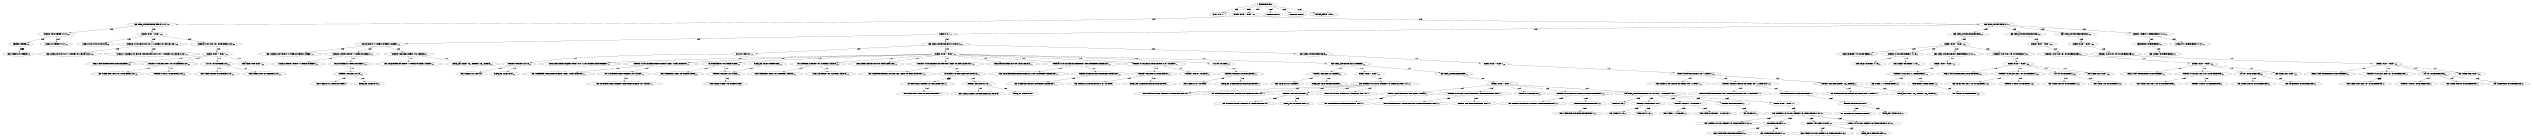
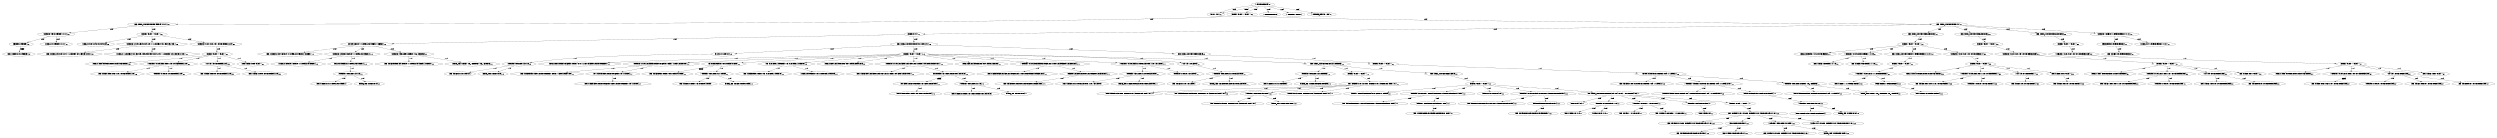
  digraph {
    fontname=Lato
    node [fontname=Lato]
    edge [fontname=Lato]
    n1 [label=<(METHOD,execute)<SUB>254</SUB>>]
    n2 [label=<(PARAM,this)<SUB>254</SUB>>]
    n3 [label=<(BLOCK,&lt;empty&gt;,&lt;empty&gt;)<SUB>255</SUB>>]
    n4 [label=<(MODIFIER,PUBLIC)>]
    n5 [label=<(MODIFIER,VIRTUAL)>]
    n6 [label=<(METHOD_RETURN,void)<SUB>254</SUB>>]
    n7 [label=<(CONTROL_STRUCTURE,IF,if (getFile() == null))<SUB>257</SUB>>]
    n8 [label=<(CONTROL_STRUCTURE,TRY,try)<SUB>262</SUB>>]
    n9 [label=<(&lt;operator&gt;.equals,getFile() == null)<SUB>257</SUB>>]
    n10 [label=<(BLOCK,&lt;empty&gt;,&lt;empty&gt;)<SUB>257</SUB>>]
    n11 [label=<(BLOCK,try,try)<SUB>262</SUB>>]
    n12 [label=<(CONTROL_STRUCTURE,CATCH,catch)<SUB>294</SUB>>]
    n13 [label=<(CONTROL_STRUCTURE,CATCH,catch)<SUB>302</SUB>>]
    n14 [label=<(CONTROL_STRUCTURE,CATCH,catch)<SUB>305</SUB>>]
    n15 [label=<(&lt;operator&gt;.notEquals,sxe.getException() != null)<SUB>297</SUB>>]
    n16 [label=<(getFile,this.getFile())<SUB>257</SUB>>]
    n17 [label=<(LITERAL,null,getFile() == null)<SUB>257</SUB>>]
    n18 [label=<(LOCAL,String msg: java.lang.String)<SUB>258</SUB>>]
    n19 [label=<(&lt;operator&gt;.assignment,String msg = &quot;XmlProperty task requires a file ...)<SUB>258</SUB>>]
    n20 [label=<(&lt;operator&gt;.throw,throw new BuildException(msg);)<SUB>259</SUB>>]
    n21 [label=<(IDENTIFIER,this,this.getFile())<SUB>257</SUB>>]
    n22 [label=<(IDENTIFIER,msg,String msg = &quot;XmlProperty task requires a file ...)<SUB>258</SUB>>]
    n23 [label=<(LITERAL,&quot;XmlProperty task requires a file attribute&quot;,String msg = &quot;XmlProperty task requires a file ...)<SUB>258</SUB>>]
    n24 [label=<(BLOCK,&lt;empty&gt;,&lt;empty&gt;)<SUB>259</SUB>>]
    n25 [label=<(LOCAL,$obj0: org.apache.tools.ant.BuildException)<SUB>259</SUB>>]
    n26 [label=<(&lt;operator&gt;.assignment,$obj0 = new BuildException(msg))<SUB>259</SUB>>]
    n27 [label=<(&lt;init&gt;,new BuildException(msg))<SUB>259</SUB>>]
    n28 [label=<(IDENTIFIER,$obj0,&lt;empty&gt;)<SUB>259</SUB>>]
    n29 [label=<(IDENTIFIER,$obj0,$obj0 = new BuildException(msg))<SUB>259</SUB>>]
    n30 [label=<(&lt;operator&gt;.alloc,new BuildException(msg))<SUB>259</SUB>>]
    n31 [label=<(IDENTIFIER,$obj0,new BuildException(msg))<SUB>259</SUB>>]
    n32 [label=<(IDENTIFIER,msg,new BuildException(msg))<SUB>259</SUB>>]
    n33 [label=<(log,log(&quot;Loading &quot; + src.getAbsolutePath(), Project...)<SUB>263</SUB>>]
    n34 [label=<(CONTROL_STRUCTURE,IF,if (this.src.exists()))<SUB>265</SUB>>]
    n35 [label=<(BLOCK,&lt;empty&gt;,&lt;empty&gt;)<SUB>294</SUB>>]
    n36 [label=<(BLOCK,&lt;empty&gt;,&lt;empty&gt;)<SUB>302</SUB>>]
    n37 [label=<(BLOCK,&lt;empty&gt;,&lt;empty&gt;)<SUB>305</SUB>>]
    n38 [label=<(IDENTIFIER,this,log(&quot;Loading &quot; + src.getAbsolutePath(), Project...)<SUB>263</SUB>>]
    n39 [label=<(&lt;operator&gt;.addition,&quot;Loading &quot; + src.getAbsolutePath())<SUB>263</SUB>>]
    n40 [label=<(&lt;operator&gt;.fieldAccess,Project.MSG_VERBOSE)<SUB>263</SUB>>]
    n41 [label=<(exists,this.src.exists())<SUB>265</SUB>>]
    n42 [label=<(BLOCK,&lt;empty&gt;,&lt;empty&gt;)<SUB>265</SUB>>]
    n43 [label=<(CONTROL_STRUCTURE,ELSE,else)<SUB>289</SUB>>]
    n44 [label=<(LITERAL,&quot;Loading &quot;,&quot;Loading &quot; + src.getAbsolutePath())<SUB>263</SUB>>]
    n45 [label=<(getAbsolutePath,this.src.getAbsolutePath())<SUB>263</SUB>>]
    n46 [label=<(IDENTIFIER,Project,log(&quot;Loading &quot; + src.getAbsolutePath(), Project...)<SUB>263</SUB>>]
    n47 [label=<(FIELD_IDENTIFIER,MSG_VERBOSE,MSG_VERBOSE)<SUB>263</SUB>>]
    n48 [label=<(&lt;operator&gt;.fieldAccess,this.src)<SUB>263</SUB>>]
    n49 [label=<(IDENTIFIER,this,this.src.getAbsolutePath())>]
    n50 [label=<(FIELD_IDENTIFIER,src,src)<SUB>263</SUB>>]
    n51 [label=<(&lt;operator&gt;.fieldAccess,this.src)<SUB>265</SUB>>]
    n52 [label=<(LOCAL,DocumentBuilderFactory factory: javax.xml.parsers.DocumentBuilderFactory)<SUB>267</SUB>>]
    n53 [label=<(&lt;operator&gt;.assignment,DocumentBuilderFactory factory = DocumentBuilde...)<SUB>267</SUB>>]
    n54 [label=<(setValidating,factory.setValidating(validate))<SUB>268</SUB>>]
    n55 [label=<(setNamespaceAware,factory.setNamespaceAware(false))<SUB>269</SUB>>]
    n56 [label=<(LOCAL,Document document: org.w3c.dom.Document)<SUB>270</SUB>>]
    n57 [label=<(&lt;operator&gt;.assignment,Document document = factory.newDocumentBuilder(...)<SUB>270</SUB>>]
    n58 [label=<(LOCAL,Element topElement: org.w3c.dom.Element)<SUB>271</SUB>>]
    n59 [label=<(&lt;operator&gt;.assignment,Element topElement = document.getDocumentElement())<SUB>271</SUB>>]
    n60 [label=<(&lt;operator&gt;.assignment,this.addedAttributes = new Hashtable())<SUB>277</SUB>>]
    n61 [label=<(&lt;init&gt;,new Hashtable())<SUB>277</SUB>>]
    n62 [label=<(CONTROL_STRUCTURE,IF,if (this.keepRoot))<SUB>279</SUB>>]
    n63 [label=<(BLOCK,&lt;empty&gt;,&lt;empty&gt;)<SUB>289</SUB>>]
    n64 [label=<(IDENTIFIER,this,this.src.exists())>]
    n65 [label=<(FIELD_IDENTIFIER,src,src)<SUB>265</SUB>>]
    n66 [label=<(IDENTIFIER,factory,DocumentBuilderFactory factory = DocumentBuilde...)<SUB>267</SUB>>]
    n67 [label=<(newInstance,DocumentBuilderFactory.newInstance())<SUB>267</SUB>>]
    n68 [label=<(IDENTIFIER,factory,factory.setValidating(validate))<SUB>268</SUB>>]
    n69 [label=<(&lt;operator&gt;.fieldAccess,this.validate)<SUB>268</SUB>>]
    n70 [label=<(IDENTIFIER,factory,factory.setNamespaceAware(false))<SUB>269</SUB>>]
    n71 [label=<(LITERAL,false,factory.setNamespaceAware(false))<SUB>269</SUB>>]
    n72 [label=<(IDENTIFIER,document,Document document = factory.newDocumentBuilder(...)<SUB>270</SUB>>]
    n73 [label=<(parse,factory.newDocumentBuilder().parse(src))<SUB>270</SUB>>]
    n74 [label=<(IDENTIFIER,topElement,Element topElement = document.getDocumentElement())<SUB>271</SUB>>]
    n75 [label=<(getDocumentElement,document.getDocumentElement())<SUB>271</SUB>>]
    n76 [label=<(&lt;operator&gt;.fieldAccess,this.addedAttributes)<SUB>277</SUB>>]
    n77 [label=<(&lt;operator&gt;.alloc,new Hashtable())<SUB>277</SUB>>]
    n78 [label=<(&lt;operator&gt;.fieldAccess,this.addedAttributes)<SUB>277</SUB>>]
    n79 [label=<(&lt;operator&gt;.fieldAccess,this.keepRoot)<SUB>279</SUB>>]
    n80 [label=<(BLOCK,&lt;empty&gt;,&lt;empty&gt;)<SUB>279</SUB>>]
    n81 [label=<(CONTROL_STRUCTURE,ELSE,else)<SUB>281</SUB>>]
    n82 [label=<(IDENTIFIER,DocumentBuilderFactory,DocumentBuilderFactory.newInstance())<SUB>267</SUB>>]
    n83 [label=<(IDENTIFIER,this,factory.setValidating(validate))>]
    n84 [label=<(FIELD_IDENTIFIER,validate,validate)<SUB>268</SUB>>]
    n85 [label=<(newDocumentBuilder,factory.newDocumentBuilder())<SUB>270</SUB>>]
    n86 [label=<(&lt;operator&gt;.fieldAccess,this.src)<SUB>270</SUB>>]
    n87 [label=<(IDENTIFIER,factory,factory.newDocumentBuilder())<SUB>270</SUB>>]
    n88 [label=<(IDENTIFIER,this,factory.newDocumentBuilder().parse(src))>]
    n89 [label=<(FIELD_IDENTIFIER,src,src)<SUB>270</SUB>>]
    n90 [label=<(IDENTIFIER,document,document.getDocumentElement())<SUB>271</SUB>>]
    n91 [label=<(IDENTIFIER,this,this.addedAttributes = new Hashtable())>]
    n92 [label=<(FIELD_IDENTIFIER,addedAttributes,addedAttributes)<SUB>277</SUB>>]
    n93 [label=<(IDENTIFIER,this,new Hashtable())>]
    n94 [label=<(FIELD_IDENTIFIER,addedAttributes,addedAttributes)<SUB>277</SUB>>]
    n95 [label=<(IDENTIFIER,this,if (this.keepRoot))>]
    n96 [label=<(FIELD_IDENTIFIER,keepRoot,keepRoot)<SUB>279</SUB>>]
    n97 [label=<(addNodeRecursively,this.addNodeRecursively(topElement, prefix, null))<SUB>280</SUB>>]
    n98 [label=<(BLOCK,&lt;empty&gt;,&lt;empty&gt;)<SUB>281</SUB>>]
    n99 [label=<(IDENTIFIER,this,this.addNodeRecursively(topElement, prefix, null))<SUB>280</SUB>>]
    n100 [label=<(IDENTIFIER,topElement,this.addNodeRecursively(topElement, prefix, null))<SUB>280</SUB>>]
    n101 [label=<(&lt;operator&gt;.fieldAccess,this.prefix)<SUB>280</SUB>>]
    n102 [label=<(LITERAL,null,this.addNodeRecursively(topElement, prefix, null))<SUB>280</SUB>>]
    n103 [label=<(IDENTIFIER,this,this.addNodeRecursively(topElement, prefix, null))>]
    n104 [label=<(FIELD_IDENTIFIER,prefix,prefix)<SUB>280</SUB>>]
    n105 [label=<(LOCAL,NodeList topChildren: org.w3c.dom.NodeList)<SUB>282</SUB>>]
    n106 [label=<(&lt;operator&gt;.assignment,NodeList topChildren = topElement.getChildNodes())<SUB>282</SUB>>]
    n107 [label=<(LOCAL,int numChildren: int)<SUB>283</SUB>>]
    n108 [label=<(&lt;operator&gt;.assignment,int numChildren = topChildren.getLength())<SUB>283</SUB>>]
    n109 [label=<(CONTROL_STRUCTURE,FOR,for (int i = 0; Some(i &lt; numChildren); i++))<SUB>284</SUB>>]
    n110 [label=<(IDENTIFIER,topChildren,NodeList topChildren = topElement.getChildNodes())<SUB>282</SUB>>]
    n111 [label=<(getChildNodes,topElement.getChildNodes())<SUB>282</SUB>>]
    n112 [label=<(IDENTIFIER,numChildren,int numChildren = topChildren.getLength())<SUB>283</SUB>>]
    n113 [label=<(getLength,topChildren.getLength())<SUB>283</SUB>>]
    n114 [label=<(LOCAL,int i: int)<SUB>284</SUB>>]
    n115 [label=<(&lt;operator&gt;.assignment,int i = 0)<SUB>284</SUB>>]
    n116 [label=<(&lt;operator&gt;.lessThan,i &lt; numChildren)<SUB>284</SUB>>]
    n117 [label=<(&lt;operator&gt;.postIncrement,i++)<SUB>284</SUB>>]
    n118 [label=<(BLOCK,&lt;empty&gt;,&lt;empty&gt;)<SUB>284</SUB>>]
    n119 [label=<(IDENTIFIER,topElement,topElement.getChildNodes())<SUB>282</SUB>>]
    n120 [label=<(IDENTIFIER,topChildren,topChildren.getLength())<SUB>283</SUB>>]
    n121 [label=<(IDENTIFIER,i,int i = 0)<SUB>284</SUB>>]
    n122 [label=<(LITERAL,0,int i = 0)<SUB>284</SUB>>]
    n123 [label=<(IDENTIFIER,i,i &lt; numChildren)<SUB>284</SUB>>]
    n124 [label=<(IDENTIFIER,numChildren,i &lt; numChildren)<SUB>284</SUB>>]
    n125 [label=<(IDENTIFIER,i,i++)<SUB>284</SUB>>]
    n126 [label=<(addNodeRecursively,this.addNodeRecursively(topChildren.item(i), pr...)<SUB>285</SUB>>]
    n127 [label=<(IDENTIFIER,this,this.addNodeRecursively(topChildren.item(i), pr...)<SUB>285</SUB>>]
    n128 [label=<(item,topChildren.item(i))<SUB>285</SUB>>]
    n129 [label=<(&lt;operator&gt;.fieldAccess,this.prefix)<SUB>285</SUB>>]
    n130 [label=<(LITERAL,null,this.addNodeRecursively(topChildren.item(i), pr...)<SUB>285</SUB>>]
    n131 [label=<(IDENTIFIER,topChildren,topChildren.item(i))<SUB>285</SUB>>]
    n132 [label=<(IDENTIFIER,i,topChildren.item(i))<SUB>285</SUB>>]
    n133 [label=<(IDENTIFIER,this,this.addNodeRecursively(topChildren.item(i), pr...)>]
    n134 [label=<(FIELD_IDENTIFIER,prefix,prefix)<SUB>285</SUB>>]
    n135 [label=<(log,log(&quot;Unable to find property file: &quot; + src.getA...)<SUB>290</SUB>>]
    n136 [label=<(IDENTIFIER,this,log(&quot;Unable to find property file: &quot; + src.getA...)<SUB>290</SUB>>]
    n137 [label=<(&lt;operator&gt;.addition,&quot;Unable to find property file: &quot; + src.getAbsol...)<SUB>290</SUB>>]
    n138 [label=<(&lt;operator&gt;.fieldAccess,Project.MSG_VERBOSE)<SUB>291</SUB>>]
    n139 [label=<(LITERAL,&quot;Unable to find property file: &quot;,&quot;Unable to find property file: &quot; + src.getAbsol...)<SUB>290</SUB>>]
    n140 [label=<(getAbsolutePath,this.src.getAbsolutePath())<SUB>290</SUB>>]
    n141 [label=<(IDENTIFIER,Project,log(&quot;Unable to find property file: &quot; + src.getA...)<SUB>291</SUB>>]
    n142 [label=<(FIELD_IDENTIFIER,MSG_VERBOSE,MSG_VERBOSE)<SUB>291</SUB>>]
    n143 [label=<(&lt;operator&gt;.fieldAccess,this.src)<SUB>290</SUB>>]
    n144 [label=<(IDENTIFIER,this,this.src.getAbsolutePath())>]
    n145 [label=<(FIELD_IDENTIFIER,src,src)<SUB>290</SUB>>]
    n146 [label=<(LOCAL,Exception x: java.lang.Exception)<SUB>296</SUB>>]
    n147 [label=<(&lt;operator&gt;.assignment,Exception x = sxe)<SUB>296</SUB>>]
    n148 [label=<(CONTROL_STRUCTURE,IF,if (sxe.getException() != null))<SUB>297</SUB>>]
    n149 [label=<(&lt;operator&gt;.throw,throw new BuildException(x);)<SUB>300</SUB>>]
    n150 [label=<(IDENTIFIER,x,Exception x = sxe)<SUB>296</SUB>>]
    n151 [label=<(IDENTIFIER,sxe,Exception x = sxe)<SUB>296</SUB>>]
    n152 [label=<(BLOCK,&lt;empty&gt;,&lt;empty&gt;)<SUB>297</SUB>>]
    n153 [label=<(BLOCK,&lt;empty&gt;,&lt;empty&gt;)<SUB>300</SUB>>]
    n154 [label=<(getException,sxe.getException())<SUB>297</SUB>>]
    n155 [label=<(LITERAL,null,sxe.getException() != null)<SUB>297</SUB>>]
    n156 [label=<(&lt;operator&gt;.assignment,x = sxe.getException())<SUB>298</SUB>>]
    n157 [label=<(IDENTIFIER,sxe,sxe.getException())<SUB>297</SUB>>]
    n158 [label=<(IDENTIFIER,x,x = sxe.getException())<SUB>298</SUB>>]
    n159 [label=<(getException,sxe.getException())<SUB>298</SUB>>]
    n160 [label=<(IDENTIFIER,sxe,sxe.getException())<SUB>298</SUB>>]
    n161 [label=<(LOCAL,$obj1: org.apache.tools.ant.BuildException)<SUB>300</SUB>>]
    n162 [label=<(&lt;operator&gt;.assignment,$obj1 = new BuildException(x))<SUB>300</SUB>>]
    n163 [label=<(&lt;init&gt;,new BuildException(x))<SUB>300</SUB>>]
    n164 [label=<(IDENTIFIER,$obj1,&lt;empty&gt;)<SUB>300</SUB>>]
    n165 [label=<(IDENTIFIER,$obj1,$obj1 = new BuildException(x))<SUB>300</SUB>>]
    n166 [label=<(&lt;operator&gt;.alloc,new BuildException(x))<SUB>300</SUB>>]
    n167 [label=<(IDENTIFIER,$obj1,new BuildException(x))<SUB>300</SUB>>]
    n168 [label=<(IDENTIFIER,x,new BuildException(x))<SUB>300</SUB>>]
    n169 [label=<(&lt;operator&gt;.throw,throw new BuildException(pce);)<SUB>304</SUB>>]
    n170 [label=<(BLOCK,&lt;empty&gt;,&lt;empty&gt;)<SUB>304</SUB>>]
    n171 [label=<(LOCAL,$obj2: org.apache.tools.ant.BuildException)<SUB>304</SUB>>]
    n172 [label=<(&lt;operator&gt;.assignment,$obj2 = new BuildException(pce))<SUB>304</SUB>>]
    n173 [label=<(&lt;init&gt;,new BuildException(pce))<SUB>304</SUB>>]
    n174 [label=<(IDENTIFIER,$obj2,&lt;empty&gt;)<SUB>304</SUB>>]
    n175 [label=<(IDENTIFIER,$obj2,$obj2 = new BuildException(pce))<SUB>304</SUB>>]
    n176 [label=<(&lt;operator&gt;.alloc,new BuildException(pce))<SUB>304</SUB>>]
    n177 [label=<(IDENTIFIER,$obj2,new BuildException(pce))<SUB>304</SUB>>]
    n178 [label=<(IDENTIFIER,pce,new BuildException(pce))<SUB>304</SUB>>]
    n179 [label=<(&lt;operator&gt;.throw,throw new BuildException(ioe);)<SUB>307</SUB>>]
    n180 [label=<(BLOCK,&lt;empty&gt;,&lt;empty&gt;)<SUB>307</SUB>>]
    n181 [label=<(LOCAL,$obj3: org.apache.tools.ant.BuildException)<SUB>307</SUB>>]
    n182 [label=<(&lt;operator&gt;.assignment,$obj3 = new BuildException(ioe))<SUB>307</SUB>>]
    n183 [label=<(&lt;init&gt;,new BuildException(ioe))<SUB>307</SUB>>]
    n184 [label=<(IDENTIFIER,$obj3,&lt;empty&gt;)<SUB>307</SUB>>]
    n185 [label=<(IDENTIFIER,$obj3,$obj3 = new BuildException(ioe))<SUB>307</SUB>>]
    n186 [label=<(&lt;operator&gt;.alloc,new BuildException(ioe))<SUB>307</SUB>>]
    n187 [label=<(IDENTIFIER,$obj3,new BuildException(ioe))<SUB>307</SUB>>]
    n188 [label=<(IDENTIFIER,ioe,new BuildException(ioe))<SUB>307</SUB>>]
    n1 -> n2 [label="AST: "]
    n1 -> n2 [label="DDG: "]
    n1 -> n3 [label="AST: "]
    n1 -> n4 [label="AST: "]
    n1 -> n5 [label="AST: "]
    n1 -> n6 [label="AST: "]
    n3 -> n7 [label="AST: "]
    n3 -> n8 [label="AST: "]
    n7 -> n9 [label="AST: "]
    n7 -> n10 [label="AST: "]
    n8 -> n11 [label="AST: "]
    n8 -> n12 [label="AST: "]
    n8 -> n13 [label="AST: "]
    n8 -> n14 [label="AST: "]
    n8 -> n15 [label="AST: "]
    n9 -> n16 [label="AST: "]
    n9 -> n17 [label="AST: "]
    n10 -> n18 [label="AST: "]
    n10 -> n19 [label="AST: "]
    n10 -> n20 [label="AST: "]
    n11 -> n33 [label="AST: "]
    n11 -> n34 [label="AST: "]
    n12 -> n35 [label="AST: "]
    n13 -> n36 [label="AST: "]
    n14 -> n37 [label="AST: "]
    n15 -> n154 [label="AST: "]
    n15 -> n155 [label="AST: "]
    n16 -> n21 [label="DDG: "]
    n19 -> n22 [label="AST: "]
    n19 -> n23 [label="AST: "]
    n20 -> n24 [label="AST: "]
    n24 -> n25 [label="AST: "]
    n24 -> n26 [label="AST: "]
    n24 -> n27 [label="AST: "]
    n24 -> n28 [label="AST: "]
    n26 -> n29 [label="AST: "]
    n26 -> n30 [label="AST: "]
    n27 -> n31 [label="AST: "]
    n27 -> n32 [label="AST: "]
    n33 -> n38 [label="AST: "]
    n33 -> n39 [label="AST: "]
    n33 -> n40 [label="AST: "]
    n34 -> n41 [label="AST: "]
    n34 -> n42 [label="AST: "]
    n34 -> n43 [label="AST: "]
    n35 -> n146 [label="AST: "]
    n35 -> n147 [label="AST: "]
    n35 -> n148 [label="AST: "]
    n35 -> n149 [label="AST: "]
    n36 -> n169 [label="AST: "]
    n37 -> n179 [label="AST: "]
    n39 -> n44 [label="AST: "]
    n39 -> n45 [label="AST: "]
    n40 -> n46 [label="AST: "]
    n40 -> n47 [label="AST: "]
    n41 -> n51 [label="AST: "]
    n42 -> n52 [label="AST: "]
    n42 -> n53 [label="AST: "]
    n42 -> n54 [label="AST: "]
    n42 -> n55 [label="AST: "]
    n42 -> n56 [label="AST: "]
    n42 -> n57 [label="AST: "]
    n42 -> n58 [label="AST: "]
    n42 -> n59 [label="AST: "]
    n42 -> n60 [label="AST: "]
    n42 -> n61 [label="AST: "]
    n42 -> n62 [label="AST: "]
    n43 -> n63 [label="AST: "]
    n45 -> n48 [label="AST: "]
    n48 -> n49 [label="AST: "]
    n48 -> n50 [label="AST: "]
    n51 -> n64 [label="AST: "]
    n51 -> n65 [label="AST: "]
    n53 -> n66 [label="AST: "]
    n53 -> n67 [label="AST: "]
-   n54 -> n68 [label="AST: "]
+   n54 -> n68 [label="DDG: "]
    n54 -> n69 [label="AST: "]
    n55 -> n70 [label="AST: "]
    n55 -> n71 [label="AST: "]
    n57 -> n72 [label="AST: "]
    n57 -> n73 [label="AST: "]
    n59 -> n74 [label="AST: "]
    n59 -> n75 [label="AST: "]
    n60 -> n76 [label="AST: "]
    n60 -> n77 [label="AST: "]
    n61 -> n78 [label="AST: "]
    n62 -> n79 [label="AST: "]
    n62 -> n80 [label="AST: "]
    n62 -> n81 [label="AST: "]
    n63 -> n135 [label="AST: "]
    n67 -> n82 [label="AST: "]
    n69 -> n83 [label="AST: "]
-   n84 -> n69 [label="AST: "]
+   n69 -> n84 [label="AST: "]
    n73 -> n85 [label="DDG: "]
    n73 -> n86 [label="AST: "]
    n75 -> n90 [label="AST: "]
    n76 -> n91 [label="AST: "]
    n76 -> n92 [label="AST: "]
    n78 -> n93 [label="AST: "]
    n78 -> n94 [label="AST: "]
    n79 -> n95 [label="AST: "]
    n79 -> n96 [label="AST: "]
    n80 -> n97 [label="AST: "]
    n81 -> n98 [label="AST: "]
    n85 -> n87 [label="AST: "]
    n86 -> n88 [label="AST: "]
    n86 -> n89 [label="AST: "]
    n97 -> n99 [label="AST: "]
    n97 -> n100 [label="AST: "]
    n97 -> n101 [label="AST: "]
    n97 -> n102 [label="AST: "]
    n98 -> n105 [label="AST: "]
    n98 -> n106 [label="AST: "]
    n98 -> n107 [label="AST: "]
    n98 -> n108 [label="AST: "]
    n98 -> n109 [label="AST: "]
    n101 -> n103 [label="AST: "]
    n101 -> n104 [label="AST: "]
    n106 -> n110 [label="AST: "]
    n106 -> n111 [label="AST: "]
    n108 -> n112 [label="AST: "]
    n108 -> n113 [label="AST: "]
    n109 -> n114 [label="AST: "]
    n109 -> n115 [label="AST: "]
    n109 -> n116 [label="AST: "]
    n109 -> n117 [label="AST: "]
    n109 -> n118 [label="AST: "]
-   n105 -> n119 [label="AST: "]
+   n111 -> n119 [label="AST: "]
    n113 -> n120 [label="AST: "]
    n115 -> n121 [label="AST: "]
    n115 -> n122 [label="AST: "]
    n116 -> n123 [label="AST: "]
    n116 -> n124 [label="AST: "]
    n117 -> n125 [label="AST: "]
    n118 -> n126 [label="AST: "]
    n126 -> n127 [label="AST: "]
    n126 -> n128 [label="AST: "]
    n126 -> n129 [label="AST: "]
    n126 -> n130 [label="AST: "]
    n128 -> n131 [label="AST: "]
    n128 -> n132 [label="AST: "]
    n129 -> n133 [label="AST: "]
    n129 -> n134 [label="AST: "]
    n135 -> n136 [label="AST: "]
    n135 -> n137 [label="AST: "]
    n135 -> n138 [label="AST: "]
    n137 -> n139 [label="AST: "]
    n137 -> n140 [label="AST: "]
    n138 -> n141 [label="AST: "]
    n138 -> n142 [label="AST: "]
    n140 -> n143 [label="AST: "]
    n143 -> n144 [label="AST: "]
    n143 -> n145 [label="AST: "]
    n147 -> n150 [label="AST: "]
    n147 -> n151 [label="AST: "]
    n148 -> n152 [label="AST: "]
    n149 -> n153 [label="AST: "]
    n152 -> n156 [label="AST: "]
    n153 -> n161 [label="AST: "]
    n153 -> n162 [label="AST: "]
    n153 -> n163 [label="AST: "]
    n153 -> n164 [label="AST: "]
    n154 -> n157 [label="AST: "]
    n156 -> n158 [label="AST: "]
    n156 -> n159 [label="AST: "]
    n159 -> n160 [label="AST: "]
    n162 -> n165 [label="AST: "]
    n162 -> n166 [label="AST: "]
-   n163 -> n167 [label="AST: "]
+   n164 -> n167 [label="AST: "]
    n163 -> n168 [label="AST: "]
    n169 -> n170 [label="AST: "]
    n170 -> n171 [label="AST: "]
    n170 -> n172 [label="AST: "]
    n170 -> n173 [label="AST: "]
    n170 -> n174 [label="AST: "]
    n172 -> n175 [label="AST: "]
    n172 -> n176 [label="AST: "]
    n173 -> n177 [label="AST: "]
    n173 -> n178 [label="AST: "]
    n179 -> n180 [label="AST: "]
    n180 -> n181 [label="AST: "]
    n180 -> n182 [label="AST: "]
    n180 -> n183 [label="AST: "]
    n180 -> n184 [label="AST: "]
    n182 -> n185 [label="DDG: "]
    n183 -> n186 [label="AST: "]
    n183 -> n187 [label="AST: "]
    n183 -> n188 [label="AST: "]
  }
